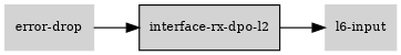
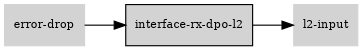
  digraph {
    rankdir=LR
    node [color=lightgray fillcolor=lightgray fontcolor=black fontsize=10 shape=box style=filled]
    edge [fontsize=8]
    "interface-rx-dpo-l2" [color=black]
-   "l2-input" [label="l6-input"]
+   "l2-input"
    "error-drop"
    "interface-rx-dpo-l2" -> "l2-input"
    "error-drop" -> "interface-rx-dpo-l2"
  }
